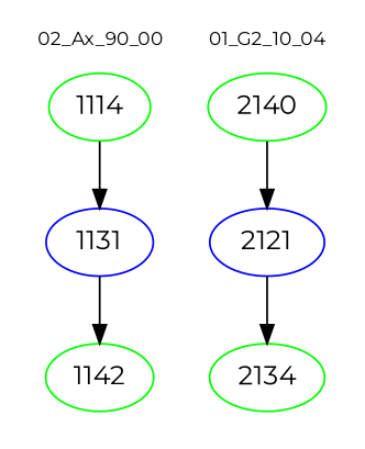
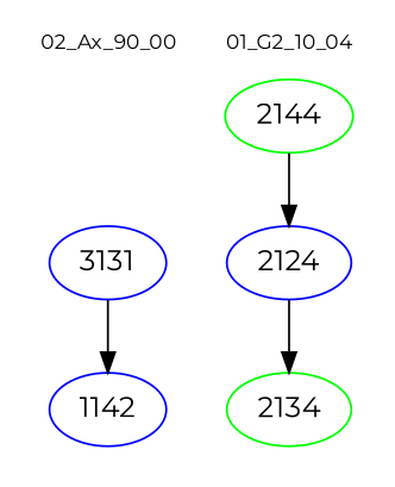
  digraph {
    fontname=Montserrat
    node [color=green fontname=Montserrat]
    edge [color=black fontname=Montserrat]
-   n1 [label=1114]
-   n2 [color=blue label=1131]
-   n3 [label=1142]
-   n4 [label=2140]
-   n5 [color=blue label=2121]
+   n2 [color=blue label=3131]
+   n3 [color=blue label=1142]
+   n4 [label=2144]
+   n5 [color=blue label=2124]
    n6 [label=2134]
    subgraph cluster_1 {
      color=white
      fontsize=10
      label="02_Ax_90_00"
-     n1
      n2
      n3
    }
    subgraph cluster_2 {
      color=white
      fontsize=10
      label="01_G2_10_04"
      n4
      n5
      n6
    }
-   n1 -> n2
    n2 -> n3
    n4 -> n5
    n5 -> n6
  }
